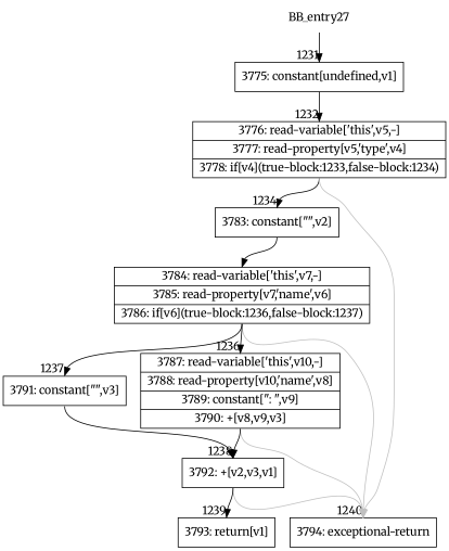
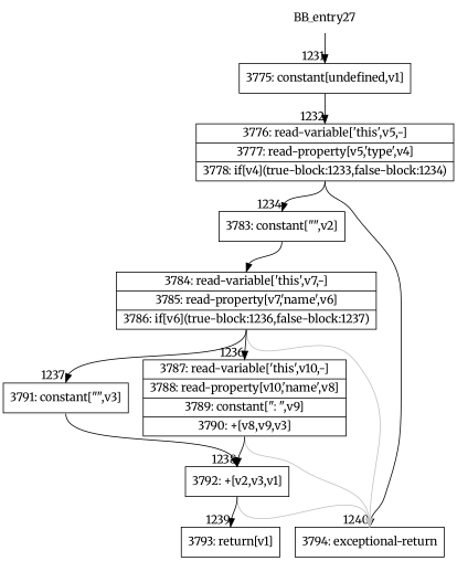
  digraph {
    fontname=Merriweather
    rankdir=TD
    node [fontname=Merriweather shape=record]
    edge [fontname=Merriweather headport=n tailport=s]
    n1 [label=BB_entry27 shape=none]
    n2 [label="{3775: constant[undefined,v1]}"]
    n3 [label="{3776: read-variable['this',v5,-]|3777: read-property[v5,'type',v4]|3778: if[v4](true-block:1233,false-block:1234)}"]
    n4 [label="{3783: constant[\"\",v2]}"]
    n5 [label="{3794: exceptional-return}"]
    n6 [label="{3784: read-variable['this',v7,-]|3785: read-property[v7,'name',v6]|3786: if[v6](true-block:1236,false-block:1237)}"]
    n7 [label="{3787: read-variable['this',v10,-]|3788: read-property[v10,'name',v8]|3789: constant[\": \",v9]|3790: +[v8,v9,v3]}"]
    n8 [label="{3791: constant[\"\",v3]}"]
    n9 [label="{3792: +[v2,v3,v1]}"]
    n10 [label="{3793: return[v1]}"]
    n1 -> n2 [headlabel="    1231"]
    n2 -> n3 [headlabel="      1232"]
    n3 -> n4 [headlabel="      1234"]
-   n3 -> n5 [color=gray headlabel="      1240"]
+   n3 -> n5 [color=black headlabel="      1240"]
    n4 -> n6
    n6 -> n5 [color=gray]
    n6 -> n7 [headlabel="      1236"]
    n6 -> n8 [headlabel="      1237"]
    n7 -> n5 [color=gray]
    n7 -> n9 [headlabel="      1238"]
    n8 -> n9
    n9 -> n5 [color=gray]
    n9 -> n10 [headlabel="      1239"]
  }
